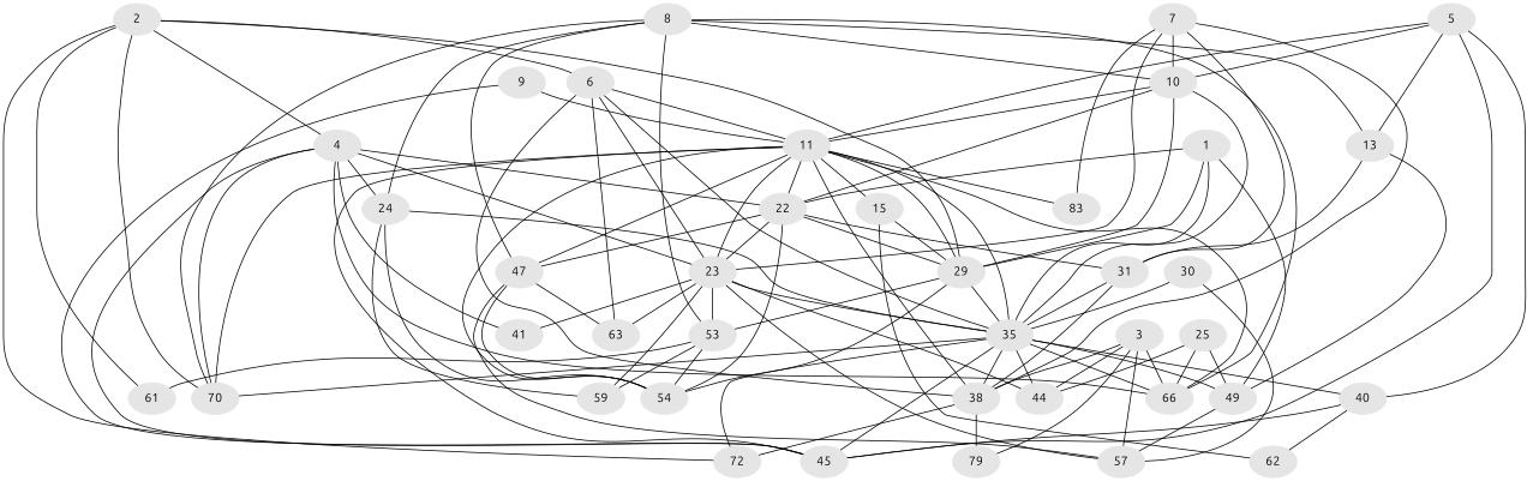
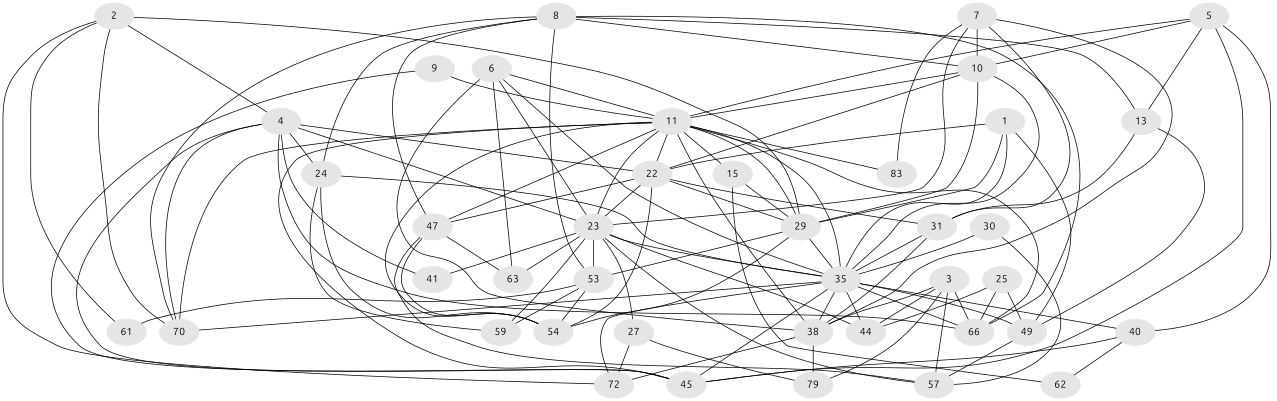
  graph {
    fontname=Ubuntu
    node [color=gray90 fontname=Ubuntu style=filled]
    edge [fontname=Ubuntu]
    1 [super="+34"]
    22 [super="+52+56"]
    29 [super="+42+76+80"]
    35 [super="+43+85+39"]
    49
    23 [super="+69+37"]
    31 [super="+32"]
    47
    54 [super="+60"]
    53
    70
    72
    38 [super="+81"]
    44
    66 [super="+71"]
    45
    40
    57
    2 [super="+28"]
    4 [super="+50+12"]
    6 [super="+18"]
    61
    24 [super="+78+68"]
    41
    11 [super="+33+19+21"]
    63
    79
    3
+   27
    59
    5 [super="+26"]
    10 [super="+48+36"]
    13 [super="+14"]
    83
    15
    62
    7 [super="+16"]
    8 [super="+17"]
    9
    25 [super="+84"]
    30 [super="+65"]
    1 -- 22
    1 -- 29
    1 -- 35 [weight=2]
    1 -- 49 [weight=2]
    22 -- 29
    22 -- 23
    22 -- 31
    22 -- 47
    22 -- 54
    29 -- 35
    29 -- 54
    29 -- 53
    35 -- 49
    35 -- 70
    35 -- 72
    35 -- 38
    35 -- 44
    35 -- 66 [weight=3]
    35 -- 45
    35 -- 40
    49 -- 57
    23 -- 35 [weight=2]
    23 -- 53
    23 -- 44
    23 -- 57
    23 -- 41
    23 -- 63
+   23 -- 27
    23 -- 59
    31 -- 35
    31 -- 38
    47 -- 54
    47 -- 57
    47 -- 63
    53 -- 54
    53 -- 61
    53 -- 59
    38 -- 72
    38 -- 79
    40 -- 45
    40 -- 62
    2 -- 29
    2 -- 70
    2 -- 72
    2 -- 4
-   2 -- 6
    2 -- 61
    4 -- 22
    4 -- 23
    4 -- 70
    4 -- 66
    4 -- 45
    4 -- 24 [weight=2]
    4 -- 41
    6 -- 35
    6 -- 23
    6 -- 38
    6 -- 11
    6 -- 63
    24 -- 35
    24 -- 54
    24 -- 59
    11 -- 22
    11 -- 29
    11 -- 35
    11 -- 23
    11 -- 47
    11 -- 54
    11 -- 70
    11 -- 38
    11 -- 66
    11 -- 45
    11 -- 83
    11 -- 15
    3 -- 38
    3 -- 44
    3 -- 66
    3 -- 57
    3 -- 79
+   27 -- 72
+   27 -- 79
    5 -- 45
    5 -- 40
    5 -- 11
    5 -- 10
    5 -- 13
    10 -- 22
    10 -- 29 [weight=2]
    10 -- 35
    10 -- 11
    13 -- 49
    13 -- 31
    15 -- 29
    15 -- 62
    7 -- 23
    7 -- 31
    7 -- 38
    7 -- 10
    7 -- 83
    8 -- 47
    8 -- 53
    8 -- 70
    8 -- 66
    8 -- 24
    8 -- 10
    8 -- 13
    9 -- 45
    9 -- 11
    25 -- 49
    25 -- 44 [weight=2]
    25 -- 66
    30 -- 35 [weight=2]
    30 -- 57
  }
